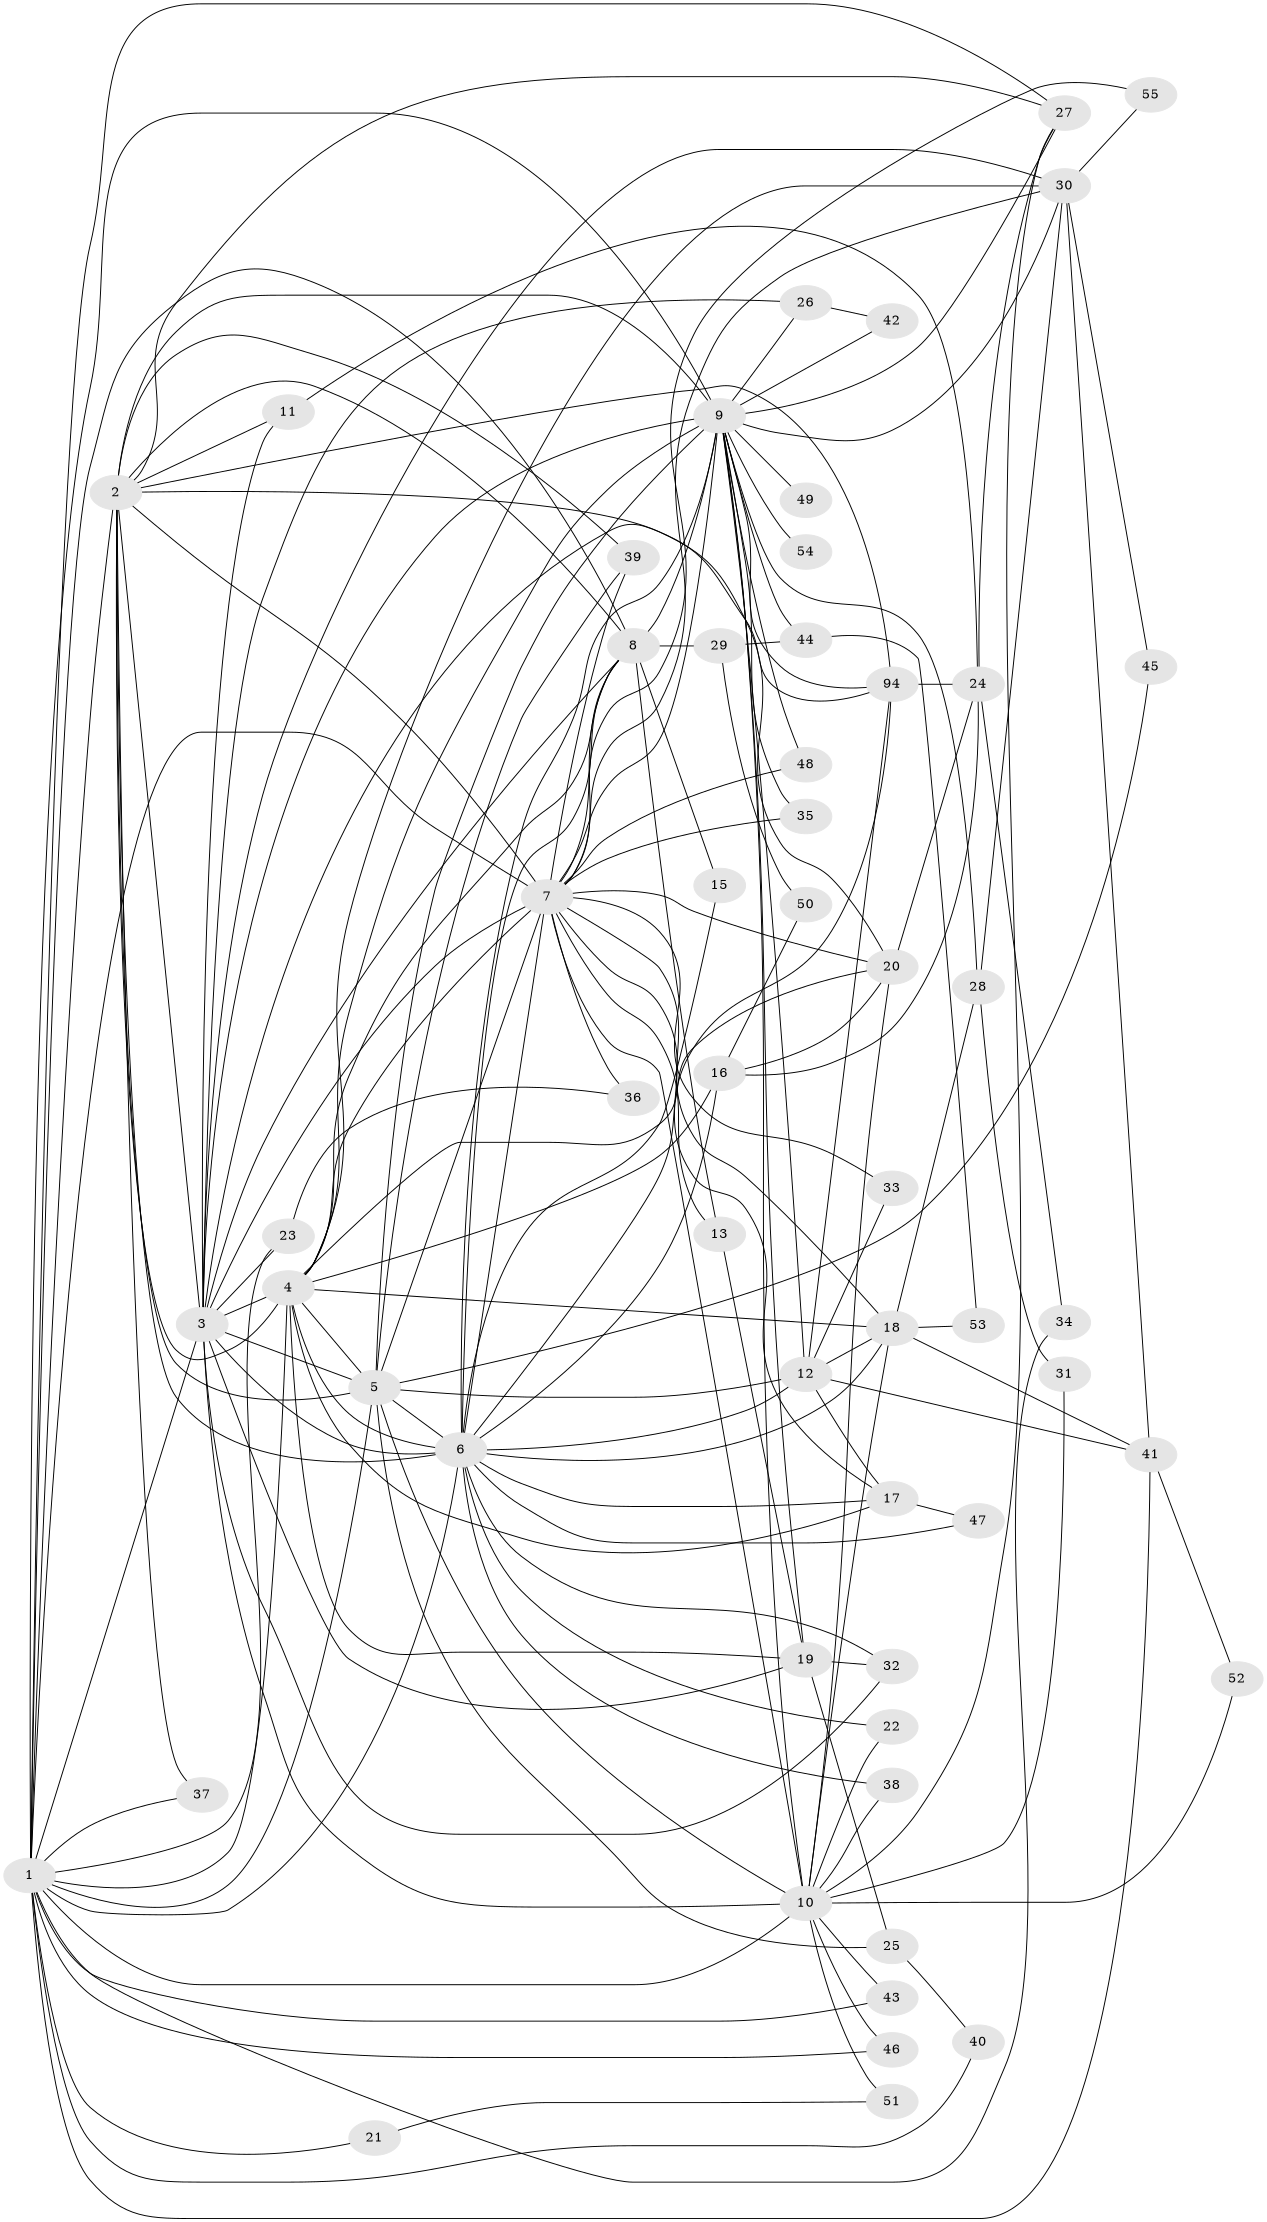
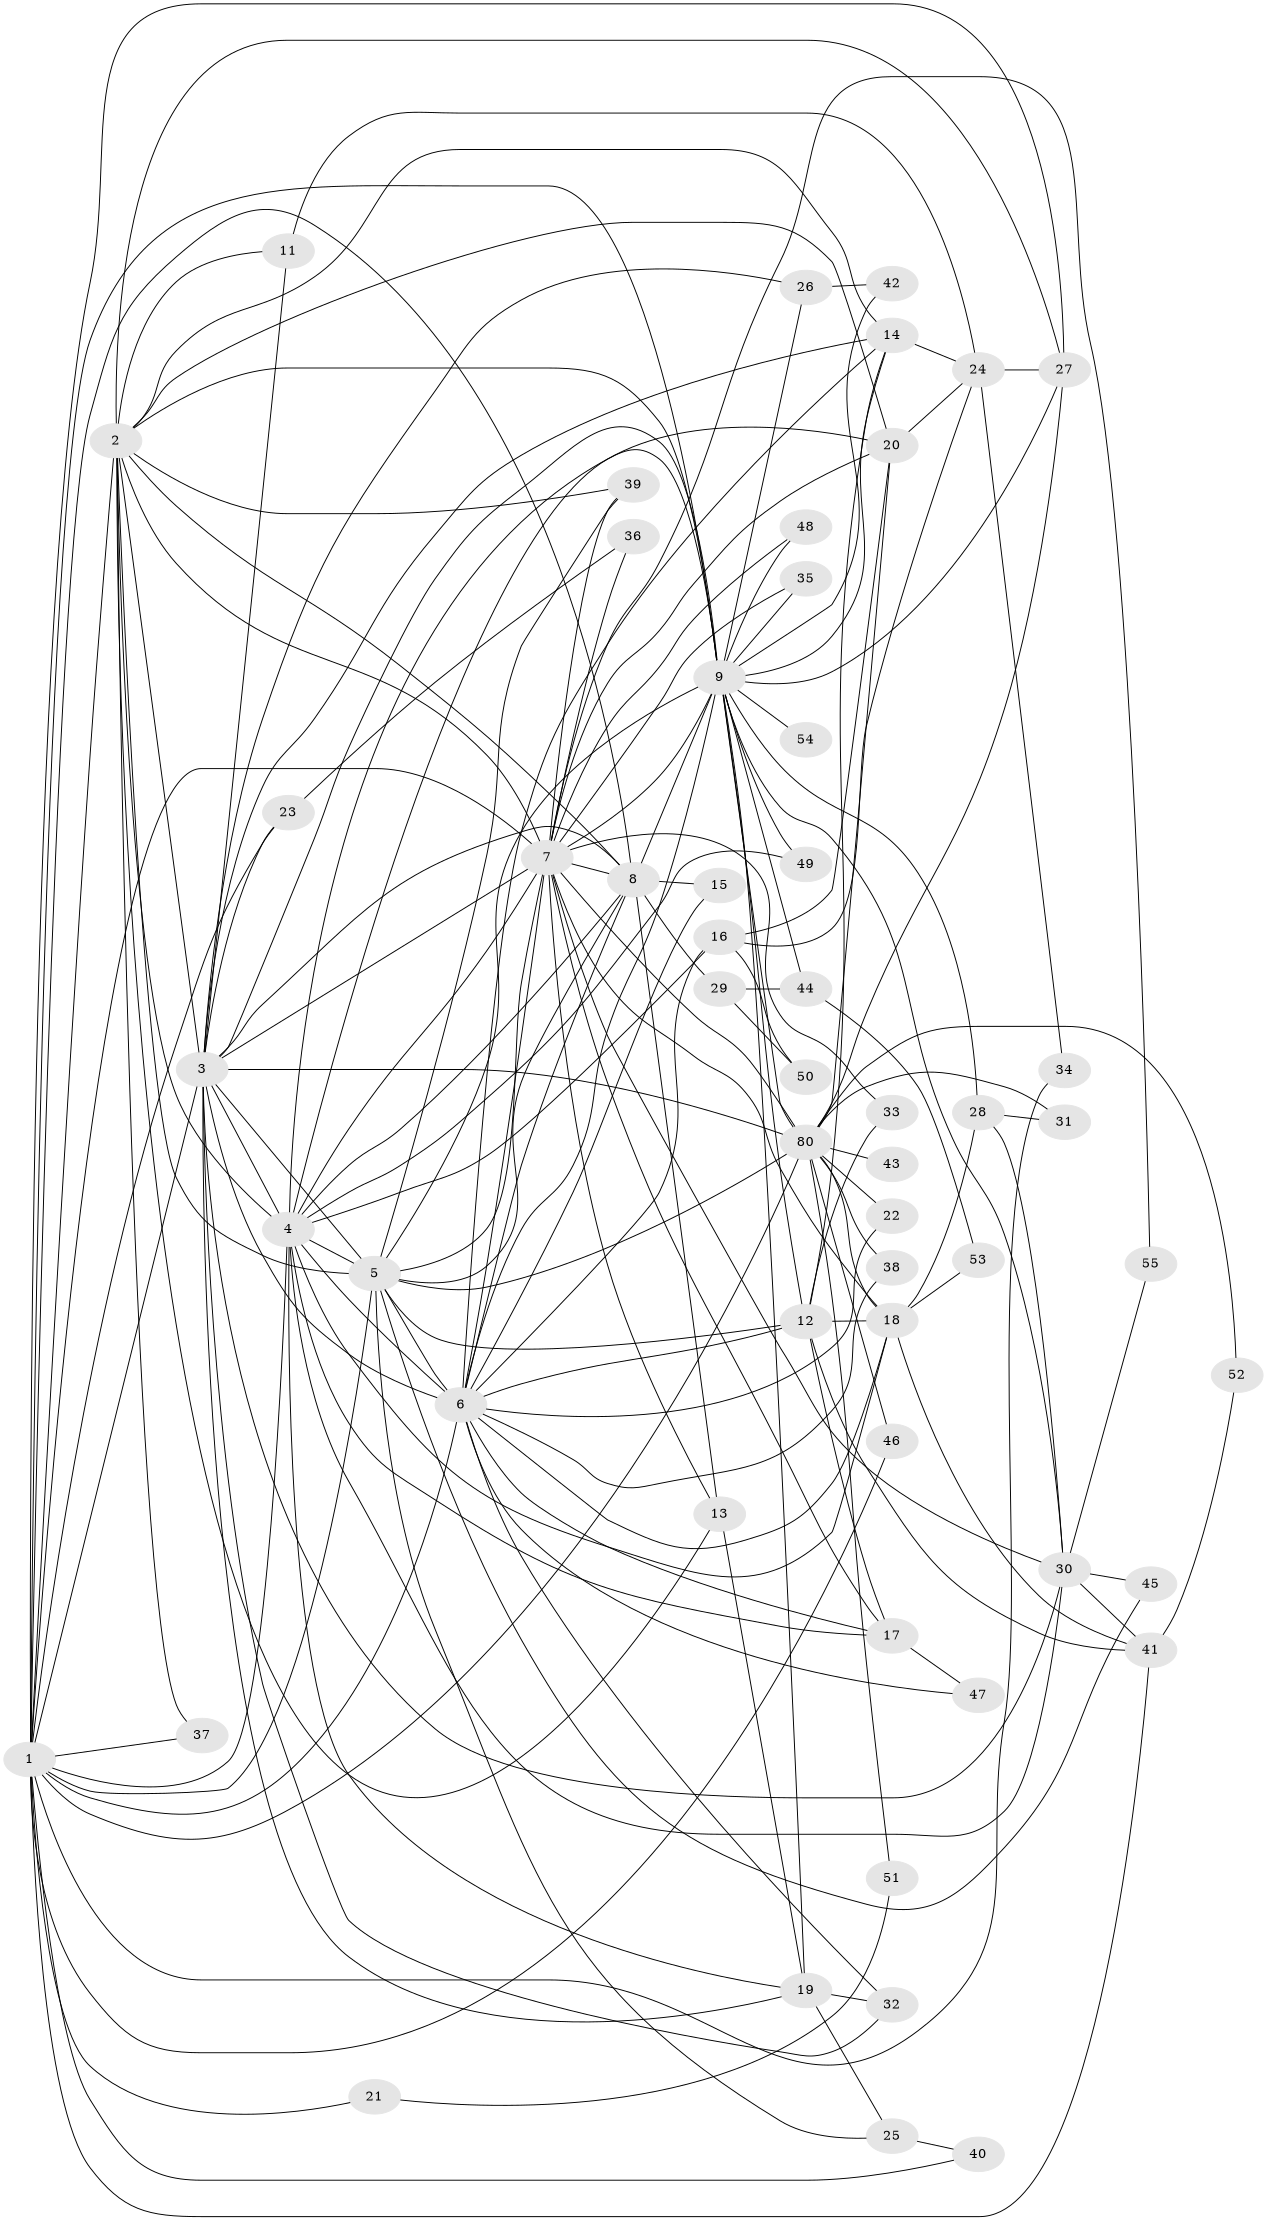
  graph {
    rankdir=LR
    node [color=gray90 style=filled]
    edge [weight=1.0]
    1
    2
    3
    4
    5
    6
    7
    8
    9
-   10
+   10 [label=80]
    21
    23
    27
    34
    37
    40
    41
    43
    46
    11
-   14 [label=94]
+   14
    20
    39
    19
    26
    30
    32
    16
    17
    18
    49
    12
    25
    45
    15
    22
    38
    47
    13
    33
    35
    36
    48
    55
    29
    28
    42
    44
    54
    31
    51
    52
    24
    50
    53
    1 -- 2 [weight=2.0]
    1 -- 3
    1 -- 4
    1 -- 5 [weight=2.0]
    1 -- 6
    1 -- 7
    1 -- 8
    1 -- 9 [weight=3.0]
    1 -- 10 [weight=2.0]
    1 -- 21
    1 -- 23
    1 -- 27
    1 -- 34
    1 -- 37
    1 -- 40
    1 -- 41
-   1 -- 43
    1 -- 46
    2 -- 3 [weight=2.0]
    2 -- 4 [weight=3.0]
    2 -- 5 [weight=3.0]
-   2 -- 6 [weight=2.0]
+   2 -- 13 [weight=2.0]
    2 -- 7 [weight=2.0]
    2 -- 8 [weight=3.0]
    2 -- 9 [weight=9.0]
    2 -- 27
    2 -- 37
    2 -- 11 [weight=3.0]
    2 -- 14 [weight=5.0]
    2 -- 20
    2 -- 39
    3 -- 4
    3 -- 5 [weight=2.0]
    3 -- 6
    3 -- 7
    3 -- 8
    3 -- 9
    3 -- 10 [weight=9.0]
    3 -- 23
    3 -- 11
    3 -- 14
    3 -- 19 [weight=2.0]
    3 -- 26
    3 -- 30
    3 -- 32 [weight=2.0]
    4 -- 5
    4 -- 6
    4 -- 7
    4 -- 8
    4 -- 9
    4 -- 20
    4 -- 19
    4 -- 30 [weight=5.0]
    4 -- 16
    4 -- 17
    4 -- 18
+   4 -- 49
    5 -- 6 [weight=2.0]
    5 -- 7 [weight=2.0]
+   5 -- 8
    5 -- 9
    5 -- 10
    5 -- 39
    5 -- 12
    5 -- 25
    5 -- 45
    6 -- 7
    6 -- 8
    6 -- 9
    6 -- 14
    6 -- 32
    6 -- 16
    6 -- 17
    6 -- 18
    6 -- 12
    6 -- 15
    6 -- 22
    6 -- 38
    6 -- 47
    7 -- 8
    7 -- 9
    7 -- 10
    7 -- 20
    7 -- 39
    7 -- 30
    7 -- 17
    7 -- 18
    7 -- 13
    7 -- 33
    7 -- 35
    7 -- 36
    7 -- 48
    7 -- 55
    8 -- 9 [weight=2.0]
    8 -- 15
    8 -- 13
    8 -- 29
    9 -- 10
    9 -- 27
    9 -- 14
    9 -- 19
    9 -- 26 [weight=3.0]
    9 -- 30
    9 -- 49 [weight=2.0]
    9 -- 12
    9 -- 35
    9 -- 48
    9 -- 28
    9 -- 42
    9 -- 44
    9 -- 54
    10 -- 27
    10 -- 43
    10 -- 46
    10 -- 20
    10 -- 18
    10 -- 22
    10 -- 38
    10 -- 31
    10 -- 51
    10 -- 52
    21 -- 51
    23 -- 36
    41 -- 52
    11 -- 24 [weight=2.0]
    14 -- 24
    20 -- 24
    19 -- 32
    19 -- 25
    26 -- 42
    30 -- 41
    30 -- 45
    30 -- 55
    16 -- 20
    16 -- 24
    16 -- 50
    17 -- 47
    18 -- 41
    18 -- 28
    18 -- 53
    12 -- 41
    12 -- 14
    12 -- 17
    12 -- 18
    12 -- 33
    25 -- 40
    13 -- 19
    29 -- 44
    29 -- 50
    28 -- 30
    28 -- 31
    44 -- 53
    24 -- 27
    24 -- 34
  }
